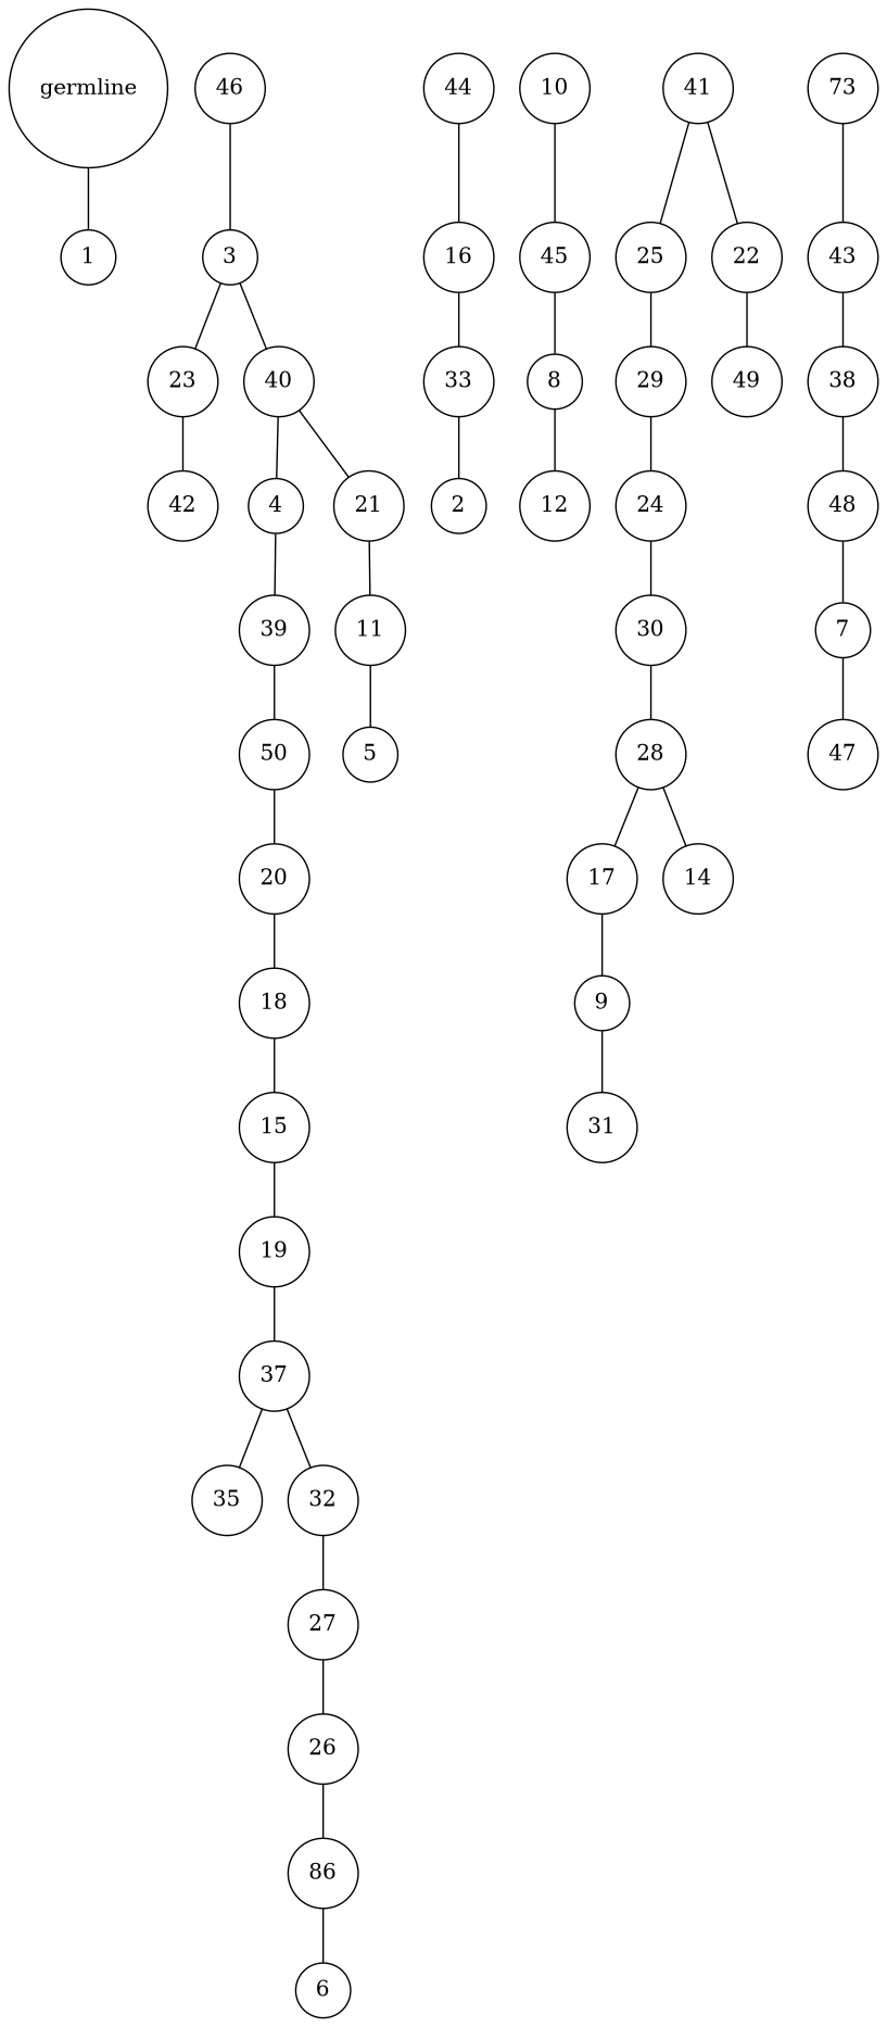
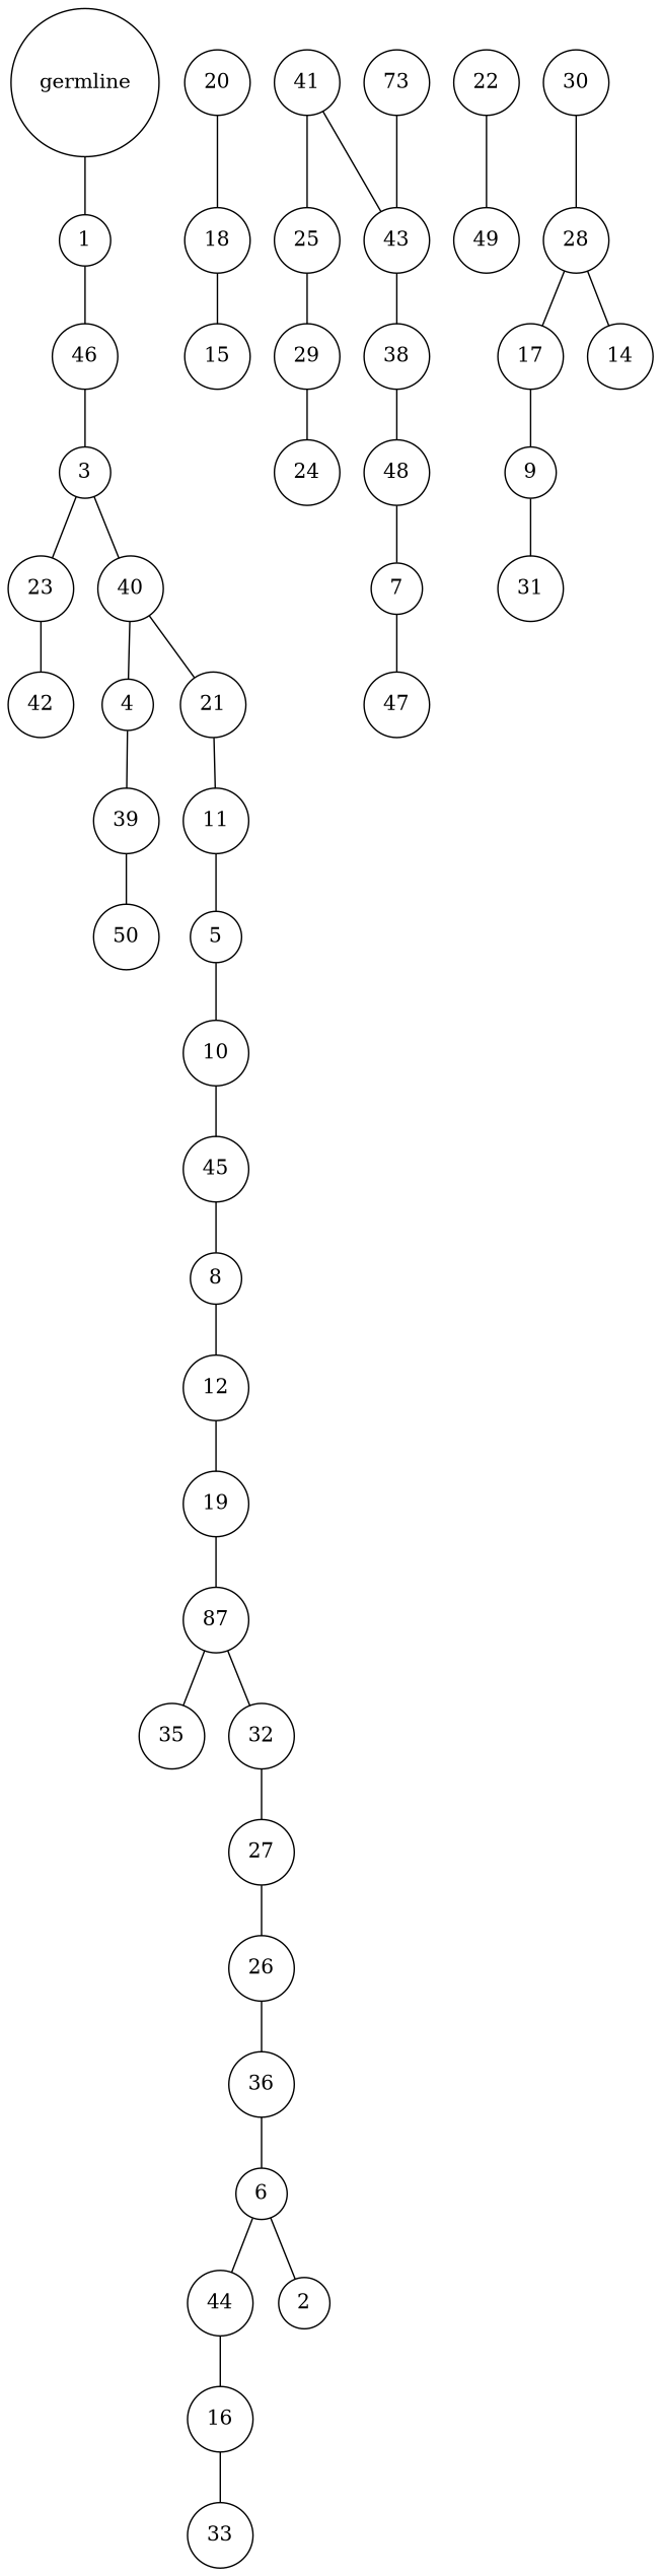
  graph {
    fontname="DejaVu Serif"
    rankdir=UD
    splines=line
    node [fontname="DejaVu Serif" shape=circle]
    edge [fontname="DejaVu Serif"]
    n1 [label=germline]
    n2 [label=1]
    n3 [label=46]
    n4 [label=3]
    n5 [label=23]
    n6 [label=40]
    n7 [label=42]
    n8 [label=4]
    n9 [label=21]
    n10 [label=39]
    n11 [label=11]
    n12 [label=50]
    n13 [label=20]
    n14 [label=18]
    n15 [label=15]
    n16 [label=19]
-   n17 [label=37]
+   n17 [label=87]
    n18 [label=35]
    n19 [label=32]
    n20 [label=27]
    n21 [label=26]
-   n22 [label=86]
+   n22 [label=36]
    n23 [label=6]
    n24 [label=44]
    n25 [label=16]
    n26 [label=33]
    n27 [label=2]
    n28 [label=5]
    n29 [label=10]
    n30 [label=45]
    n31 [label=8]
    n32 [label=12]
    n33 [label=41]
    n34 [label=25]
    n35 [label=22]
    n36 [label=29]
    n37 [label=49]
    n38 [label=24]
    n39 [label=30]
    n40 [label=28]
    n41 [label=17]
    n42 [label=14]
    n43 [label=9]
    n44 [label=31]
    n45 [label=73]
    n46 [label=43]
    n47 [label=38]
    n48 [label=48]
    n49 [label=7]
    n50 [label=47]
    n1 -- n2
+   n2 -- n3
    n3 -- n4
    n4 -- n5
    n4 -- n6
    n5 -- n7
    n6 -- n8
    n6 -- n9
    n8 -- n10
    n9 -- n11
    n10 -- n12
    n11 -- n28
-   n12 -- n13
    n13 -- n14
    n14 -- n15
-   n15 -- n16
+   n32 -- n16
    n16 -- n17
    n17 -- n18
    n17 -- n19
    n19 -- n20
    n20 -- n21
    n21 -- n22
    n22 -- n23
+   n23 -- n24
    n24 -- n25
    n25 -- n26
-   n26 -- n27
+   n23 -- n27
+   n28 -- n29
    n29 -- n30
    n30 -- n31
    n31 -- n32
    n33 -- n34
-   n33 -- n35
+   n33 -- n46
    n34 -- n36
    n35 -- n37
    n36 -- n38
-   n38 -- n39
    n39 -- n40
    n40 -- n41
    n40 -- n42
    n41 -- n43
    n43 -- n44
    n45 -- n46
    n46 -- n47
    n47 -- n48
    n48 -- n49
    n49 -- n50
  }
